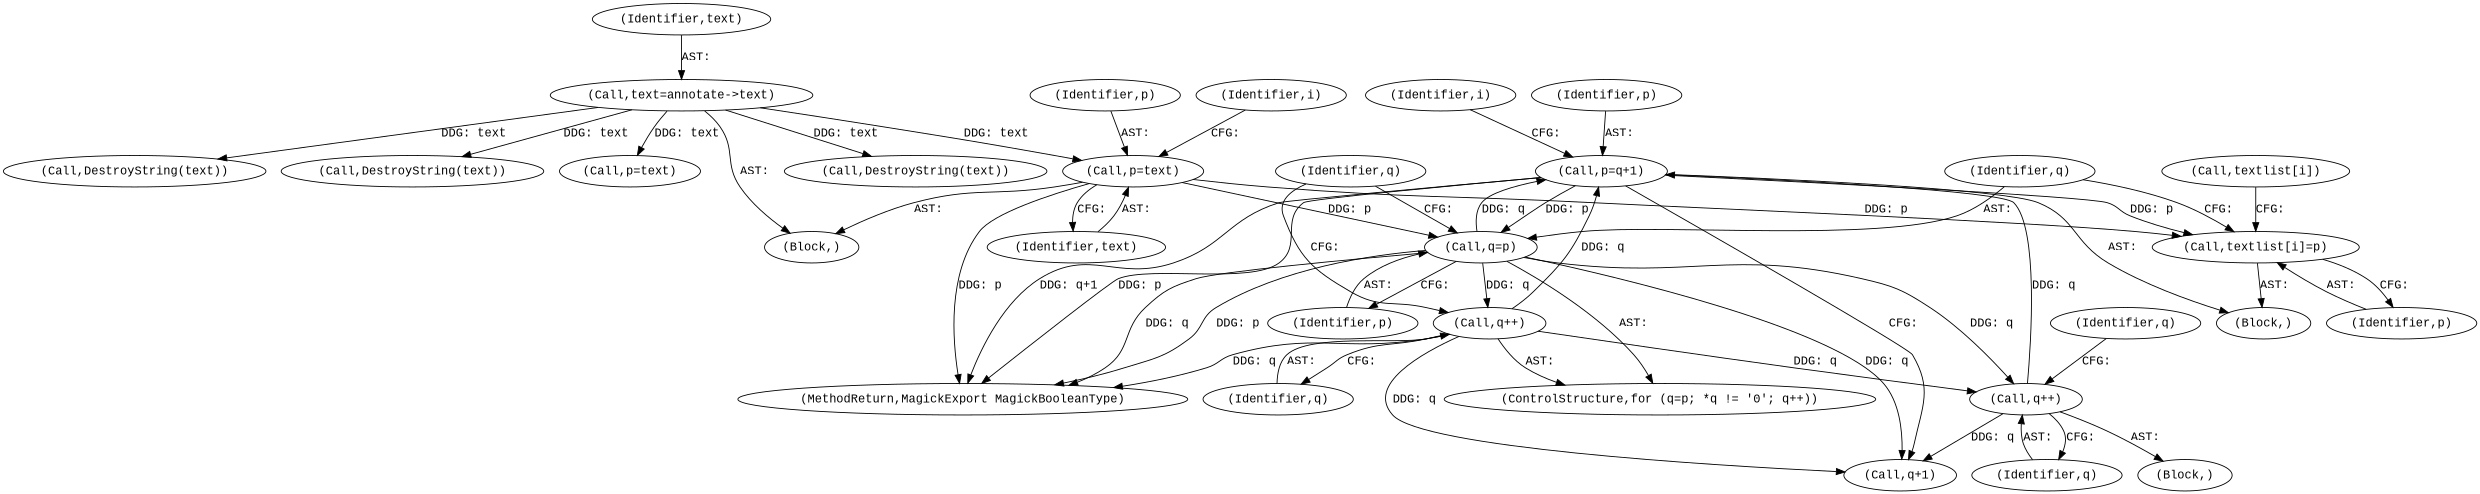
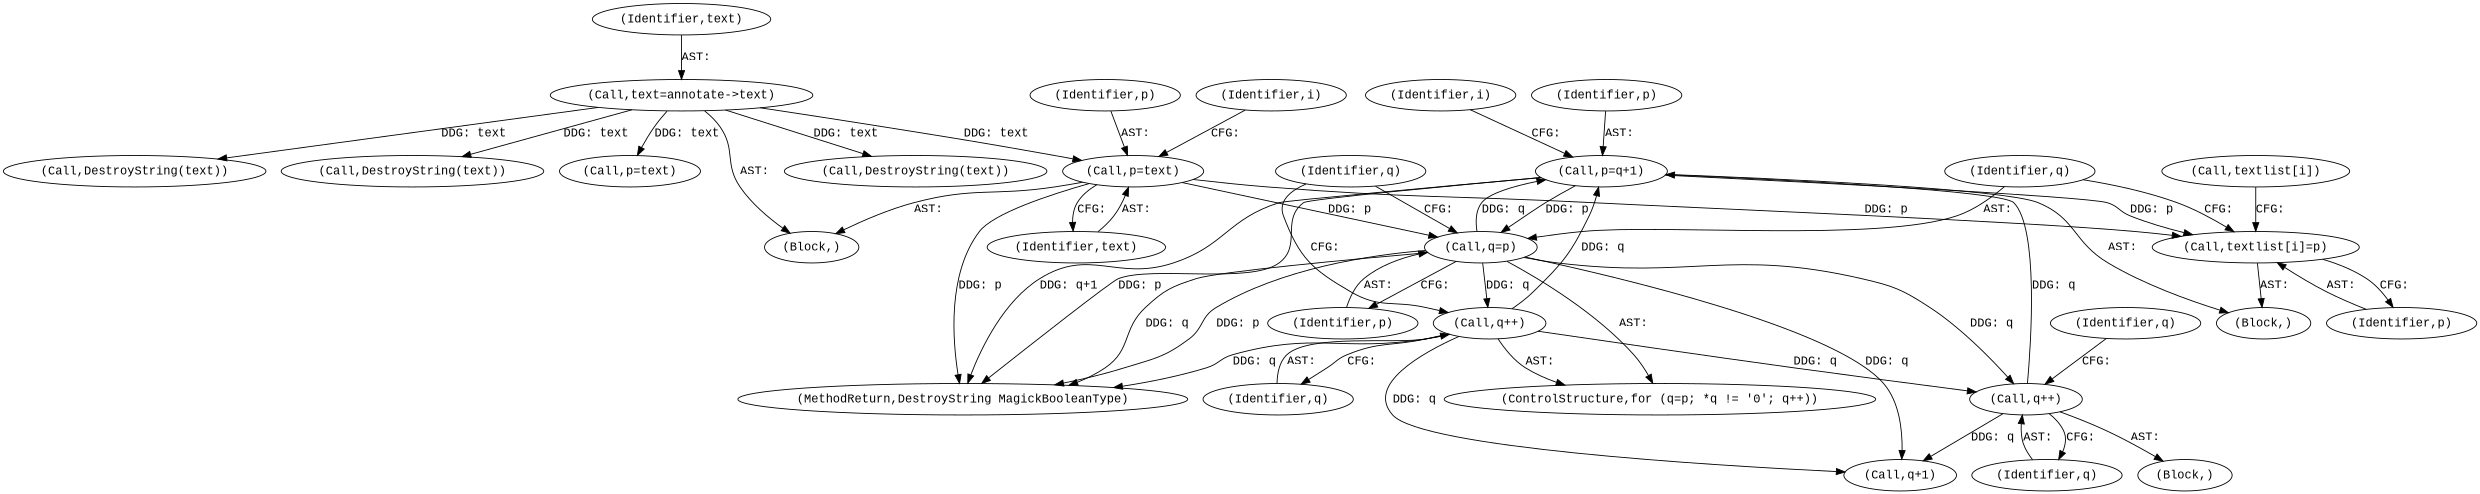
  digraph {
    fontname="Liberation Mono"
    node [fontname="Liberation Mono"]
    edge [fontname="Liberation Mono"]
    n1 [label="(Call,textlist[i]=p)"]
    n2 [label="(Identifier,p)"]
    n3 [label="(Block,)"]
    n4 [label="(Call,p=text)"]
    n5 [label="(Call,q=p)"]
    n6 [label="(Block,)"]
-   n7 [label="(MethodReturn,MagickExport MagickBooleanType)"]
+   n7 [label="(MethodReturn,DestroyString MagickBooleanType)"]
    n8 [label="(Identifier,text)"]
    n9 [label="(Call,p=q+1)"]
    n10 [label="(Call,q+1)"]
    n11 [label="(Call,q++)"]
    n12 [label="(Call,q++)"]
    n13 [label="(ControlStructure,for (q=p; *q != '\0'; q++))"]
    n14 [label="(Identifier,p)"]
    n15 [label="(Call,text=annotate->text)"]
    n16 [label="(Call,DestroyString(text))"]
    n17 [label="(Call,DestroyString(text))"]
    n18 [label="(Call,DestroyString(text))"]
    n19 [label="(Call,p=text)"]
    n20 [label="(Identifier,q)"]
    n21 [label="(Identifier,q)"]
    n22 [label="(Block,)"]
    n23 [label="(Identifier,q)"]
    n24 [label="(Identifier,q)"]
    n25 [label="(Identifier,p)"]
    n26 [label="(Identifier,q)"]
    n27 [label="(Call,textlist[i])"]
    n28 [label="(Identifier,i)"]
    n29 [label="(Identifier,i)"]
    n30 [label="(Identifier,p)"]
    n31 [label="(Identifier,text)"]
    n1 -> n2 [label="CFG: "]
    n1 -> n3 [label="AST: "]
    n2 -> n1 [label="AST: "]
    n4 -> n1 [label="DDG: p"]
    n4 -> n5 [label="DDG: p"]
    n4 -> n6 [label="AST: "]
    n4 -> n7 [label="DDG: p"]
    n4 -> n8 [label="CFG: "]
    n5 -> n7 [label="DDG: q"]
    n5 -> n7 [label="DDG: p"]
    n5 -> n9 [label="DDG: q"]
    n5 -> n10 [label="DDG: q"]
    n5 -> n11 [label="DDG: q"]
    n5 -> n12 [label="DDG: q"]
    n5 -> n13 [label="AST: "]
    n5 -> n14 [label="CFG: "]
    n8 -> n4 [label="AST: "]
    n9 -> n1 [label="DDG: p"]
    n9 -> n3 [label="AST: "]
    n9 -> n5 [label="DDG: p"]
    n9 -> n7 [label="DDG: q+1"]
    n9 -> n7 [label="DDG: p"]
-   n9 -> n10 [label="CFG: "]
    n11 -> n7 [label="DDG: q"]
    n11 -> n9 [label="DDG: q"]
    n11 -> n10 [label="DDG: q"]
    n11 -> n12 [label="DDG: q"]
    n11 -> n13 [label="AST: "]
    n11 -> n20 [label="CFG: "]
    n12 -> n9 [label="DDG: q"]
    n12 -> n10 [label="DDG: q"]
    n12 -> n21 [label="CFG: "]
    n12 -> n22 [label="AST: "]
    n14 -> n5 [label="AST: "]
    n15 -> n4 [label="DDG: text"]
    n15 -> n6 [label="AST: "]
    n15 -> n16 [label="DDG: text"]
    n15 -> n17 [label="DDG: text"]
    n15 -> n18 [label="DDG: text"]
    n15 -> n19 [label="DDG: text"]
    n20 -> n11 [label="AST: "]
    n21 -> n12 [label="AST: "]
    n23 -> n5 [label="CFG: "]
    n23 -> n11 [label="CFG: "]
    n24 -> n12 [label="CFG: "]
    n25 -> n4 [label="AST: "]
    n26 -> n1 [label="CFG: "]
    n26 -> n5 [label="AST: "]
    n27 -> n1 [label="CFG: "]
    n28 -> n9 [label="CFG: "]
    n29 -> n4 [label="CFG: "]
    n30 -> n9 [label="AST: "]
    n31 -> n15 [label="AST: "]
  }
